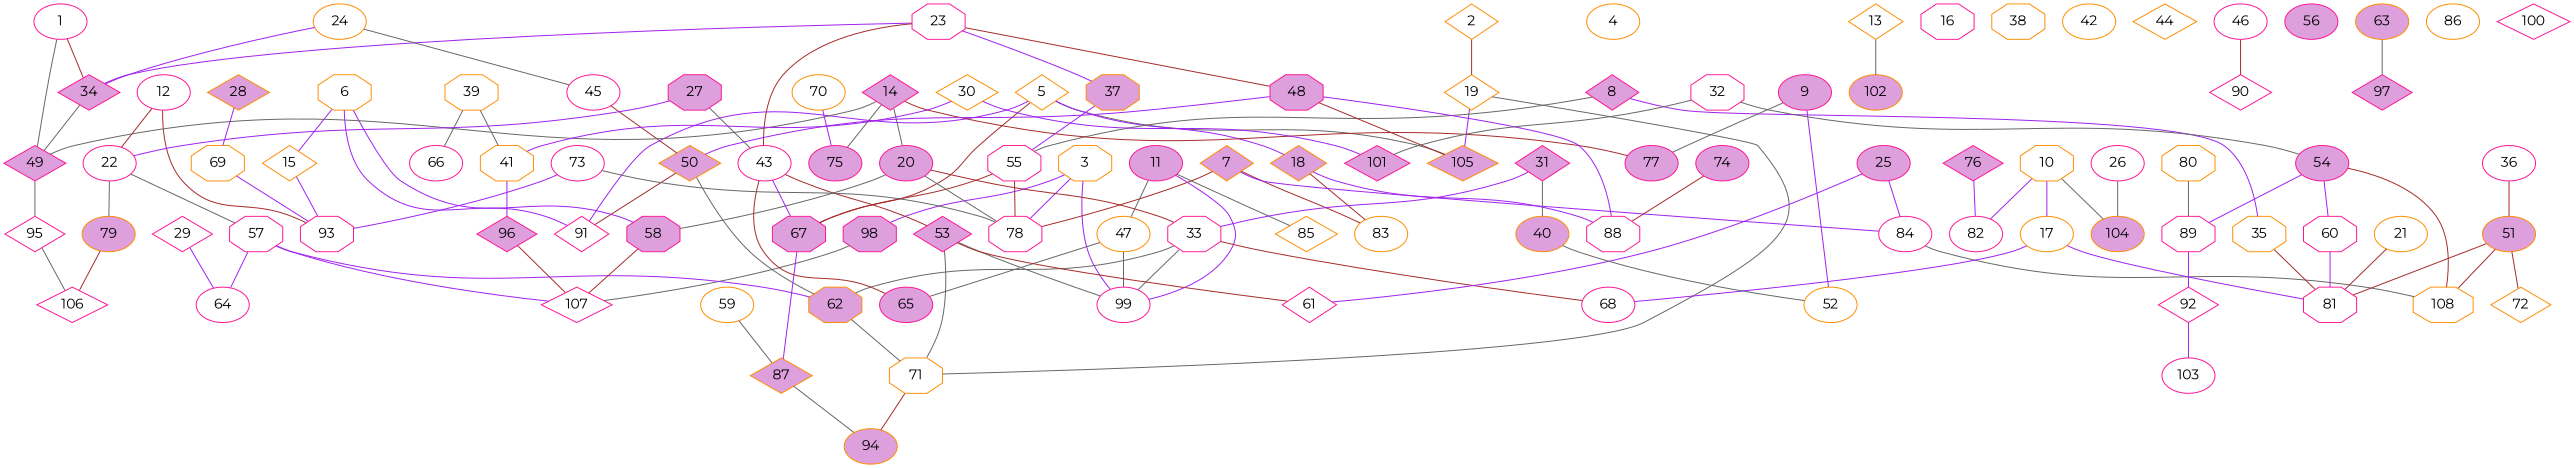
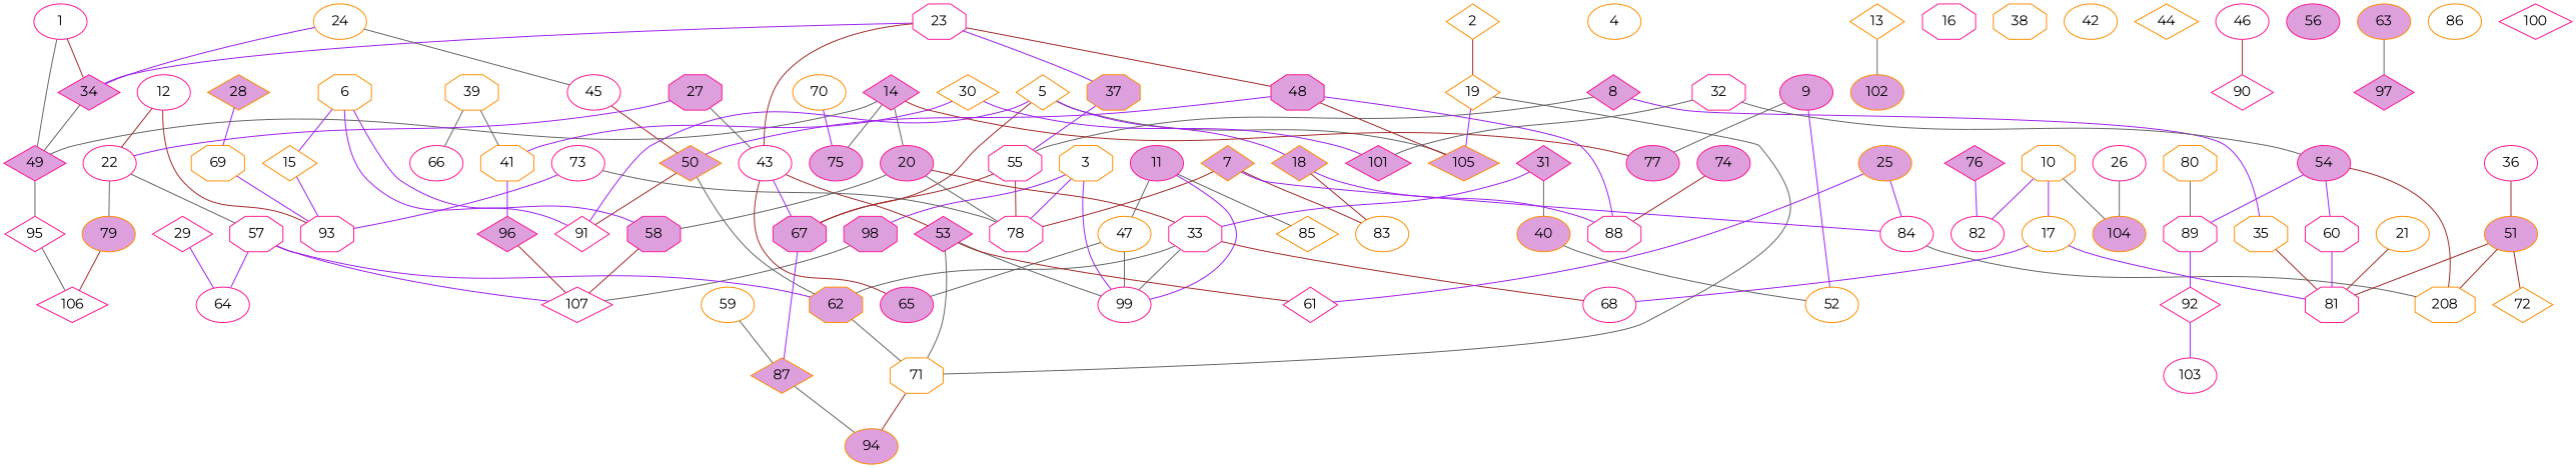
  graph {
    fontname=Montserrat
    node [color=deeppink fillcolor=white fontname=Montserrat shape=ellipse style=filled]
    edge [color=purple fontname=Montserrat]
    34 [fillcolor=plum shape=diamond]
    1
    49 [fillcolor=plum shape=diamond]
    95 [shape=diamond]
    2 [color=darkorange shape=diamond]
    19 [color=darkorange shape=diamond]
    105 [color=darkorange fillcolor=plum shape=diamond]
    71 [color=darkorange shape=octagon]
    50 [color=darkorange fillcolor=plum shape=diamond]
    45
    3 [color=darkorange shape=octagon]
    78 [shape=octagon]
    98 [fillcolor=plum shape=octagon]
    99
    107 [shape=diamond]
    4 [color=darkorange]
    5 [color=darkorange shape=diamond]
    18 [color=darkorange fillcolor=plum shape=diamond]
    67 [fillcolor=plum shape=octagon]
    91 [shape=diamond]
    83 [color=darkorange]
    88 [shape=octagon]
    57 [shape=octagon]
    22
    79 [color=darkorange fillcolor=plum]
    87 [color=darkorange fillcolor=plum shape=diamond]
    6 [color=darkorange shape=octagon]
    15 [color=darkorange shape=diamond]
    58 [fillcolor=plum shape=octagon]
    93 [shape=octagon]
    7 [color=darkorange fillcolor=plum shape=diamond]
    84
-   108 [color=darkorange shape=octagon]
+   108 [color=darkorange shape=octagon label=208]
    8 [fillcolor=plum shape=diamond]
    35 [color=darkorange shape=octagon]
    55 [shape=octagon]
    81 [shape=octagon]
    9 [fillcolor=plum]
    52 [color=darkorange]
    77 [fillcolor=plum]
    10 [color=darkorange shape=octagon]
    17 [color=darkorange]
    82
    104 [color=darkorange fillcolor=plum]
    68
    11 [fillcolor=plum]
    47 [color=darkorange]
    85 [color=darkorange shape=diamond]
    65 [fillcolor=plum]
    12
    13 [color=darkorange shape=diamond]
    102 [color=darkorange fillcolor=plum]
    14 [fillcolor=plum shape=diamond]
    20 [fillcolor=plum]
    75 [fillcolor=plum]
    33 [shape=octagon]
    16 [shape=octagon]
    94 [color=darkorange fillcolor=plum]
    62 [color=darkorange fillcolor=plum shape=octagon]
    21 [color=darkorange]
    64
    106 [shape=diamond]
    23 [shape=octagon]
    37 [color=darkorange fillcolor=plum shape=octagon]
    43
    48 [fillcolor=plum shape=octagon]
    53 [fillcolor=plum shape=diamond]
    24 [color=darkorange]
-   25 [fillcolor=plum]
+   25 [color=darkorange fillcolor=plum]
    61 [shape=diamond]
    26
    27 [fillcolor=plum shape=octagon]
    28 [color=darkorange fillcolor=plum shape=diamond]
    69 [color=darkorange shape=octagon]
    29 [shape=diamond]
    30 [color=darkorange shape=diamond]
    41 [color=darkorange shape=octagon]
    101 [fillcolor=plum shape=diamond]
    96 [fillcolor=plum shape=diamond]
    31 [fillcolor=plum shape=diamond]
    40 [color=darkorange fillcolor=plum]
    32 [shape=octagon]
    54 [fillcolor=plum]
    60 [shape=octagon]
    89 [shape=octagon]
    51 [color=darkorange fillcolor=plum]
    36
    72 [color=darkorange shape=diamond]
    38 [color=darkorange shape=octagon]
    39 [color=darkorange shape=octagon]
    66
    42 [color=darkorange]
    44 [color=darkorange shape=diamond]
    90 [shape=diamond]
    46
    92 [shape=diamond]
    56 [fillcolor=plum]
    59 [color=darkorange]
    74 [fillcolor=plum]
    63 [color=darkorange fillcolor=plum]
    97 [fillcolor=plum shape=diamond]
    70 [color=darkorange]
    73
    76 [fillcolor=plum shape=diamond]
    80 [color=darkorange shape=octagon]
    86 [color=darkorange]
    103
    100 [shape=diamond]
    34 -- 49 [color=gray40]
    1 -- 34 [color=brown]
    1 -- 49 [color=gray40]
    49 -- 95 [color=gray40]
    95 -- 106 [color=gray40]
    2 -- 19 [color=brown]
    19 -- 105
    19 -- 71 [color=gray40]
    71 -- 94 [color=brown]
    50 -- 91 [color=brown]
    50 -- 62 [color=gray40]
    45 -- 50 [color=brown]
    3 -- 78
    3 -- 98
    3 -- 99
    98 -- 107 [color=gray40]
    5 -- 105 [color=gray40]
    5 -- 18
    5 -- 67 [color=brown]
    5 -- 91
    18 -- 83 [color=brown]
    18 -- 88
    67 -- 87
    57 -- 107
    57 -- 62
    57 -- 64
    22 -- 57 [color=gray40]
    22 -- 79 [color=gray40]
    79 -- 106 [color=brown]
    87 -- 94 [color=gray40]
    6 -- 91
    6 -- 15
    6 -- 58
    15 -- 93
    58 -- 107 [color=brown]
    7 -- 78 [color=brown]
    7 -- 83 [color=brown]
    7 -- 84
    84 -- 108 [color=gray40]
    8 -- 35
    8 -- 55 [color=gray40]
    35 -- 81 [color=brown]
    55 -- 78 [color=brown]
    55 -- 67 [color=brown]
    9 -- 52
    9 -- 77 [color=gray40]
    10 -- 17
    10 -- 82
    10 -- 104 [color=gray40]
    17 -- 81
    17 -- 68
    11 -- 99
    11 -- 47 [color=gray40]
    11 -- 85 [color=gray40]
    47 -- 99 [color=gray40]
    47 -- 65 [color=gray40]
    12 -- 22 [color=brown]
    12 -- 93 [color=brown]
    13 -- 102 [color=gray40]
    14 -- 49 [color=gray40]
    14 -- 77 [color=brown]
    14 -- 20 [color=gray40]
    14 -- 75 [color=gray40]
    20 -- 78 [color=gray40]
    20 -- 58 [color=gray40]
    20 -- 33 [color=brown]
    33 -- 99 [color=gray40]
    33 -- 68 [color=brown]
    33 -- 62 [color=gray40]
    62 -- 71 [color=gray40]
    21 -- 81 [color=brown]
    23 -- 34
    23 -- 37
    23 -- 43 [color=brown]
    23 -- 48 [color=brown]
    37 -- 55
    43 -- 67
    43 -- 65 [color=brown]
    43 -- 53 [color=brown]
    48 -- 105 [color=brown]
    48 -- 50
    48 -- 88
    53 -- 71 [color=gray40]
    53 -- 99 [color=gray40]
    53 -- 61 [color=brown]
    24 -- 34
    24 -- 45 [color=gray40]
    25 -- 84
    25 -- 61
    26 -- 104 [color=gray40]
    27 -- 22
    27 -- 43 [color=gray40]
    28 -- 69
    69 -- 93
    29 -- 64
    30 -- 41
    30 -- 101
    41 -- 96
    96 -- 107 [color=brown]
    31 -- 33
    31 -- 40 [color=gray40]
    40 -- 52 [color=gray40]
    32 -- 101 [color=gray40]
    32 -- 54 [color=gray40]
    54 -- 108 [color=brown]
    54 -- 60
    54 -- 89
    60 -- 81
    89 -- 92
    51 -- 108 [color=brown]
    51 -- 81 [color=brown]
    51 -- 72 [color=brown]
    36 -- 51 [color=brown]
    39 -- 41 [color=gray40]
    39 -- 66 [color=gray40]
    46 -- 90 [color=brown]
    92 -- 103
    59 -- 87 [color=gray40]
    74 -- 88 [color=brown]
    63 -- 97 [color=gray40]
    70 -- 75
    73 -- 78 [color=gray40]
    73 -- 93
    76 -- 82
    80 -- 89 [color=gray40]
  }
